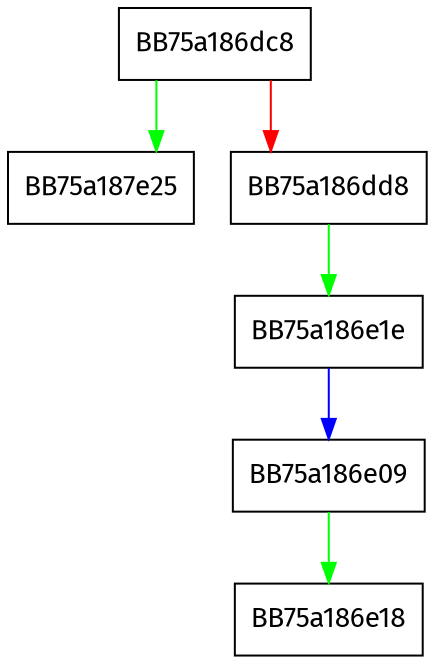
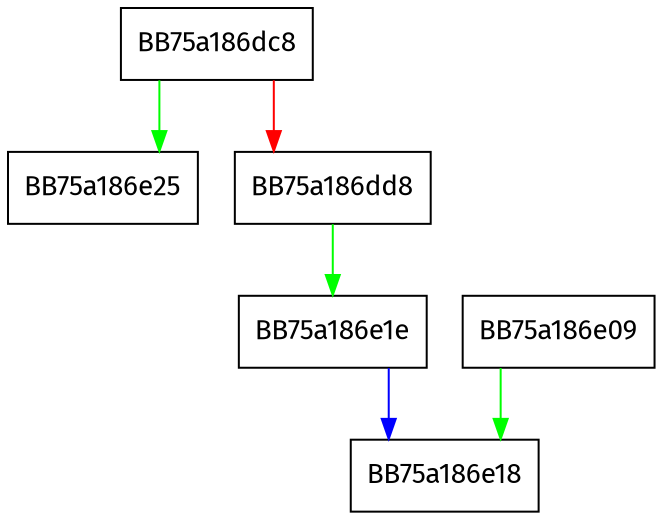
  digraph {
    fontname="Fira Sans"
    splines=ortho
    node [fontname="Fira Sans" shape=box]
    edge [color=green fontname="Fira Sans"]
    BB75a186dc8
-   BB75a186e25 [label=BB75a187e25]
+   BB75a186e25
    BB75a186dd8
    BB75a186e1e
    BB75a186e18
    BB75a186e09
    BB75a186dc8 -> BB75a186e25
    BB75a186dc8 -> BB75a186dd8 [color=red]
    BB75a186dd8 -> BB75a186e1e
-   BB75a186e1e -> BB75a186e09 [color=blue]
+   BB75a186e1e -> BB75a186e18 [color=blue]
    BB75a186e09 -> BB75a186e18
  }
